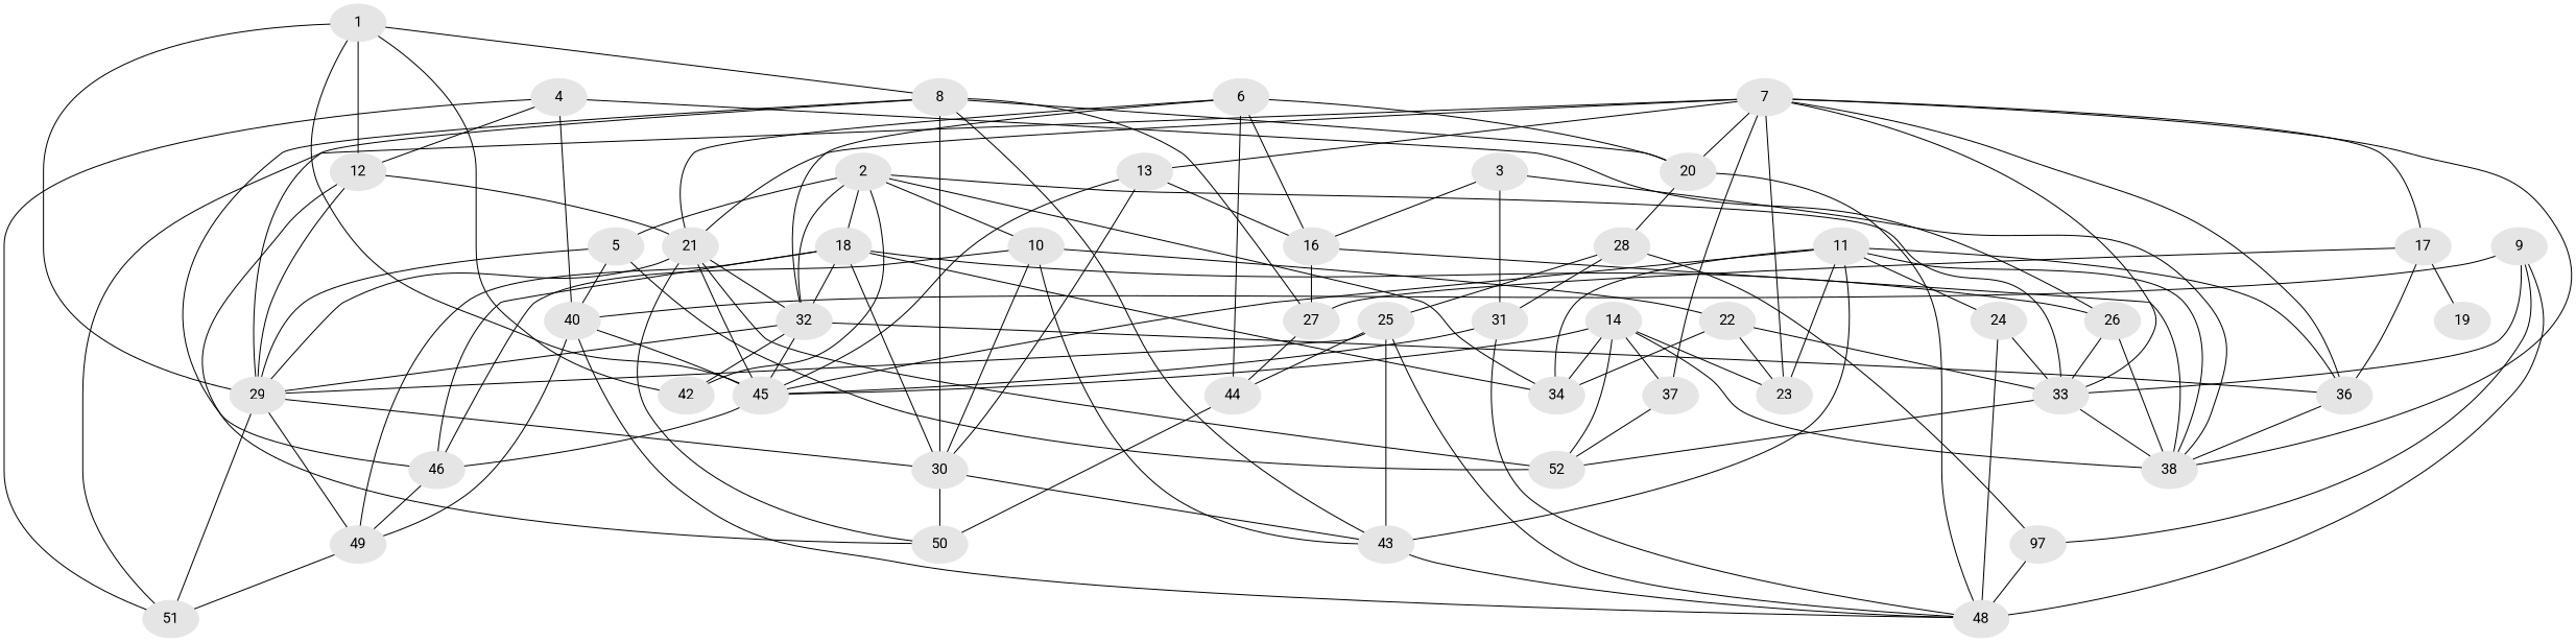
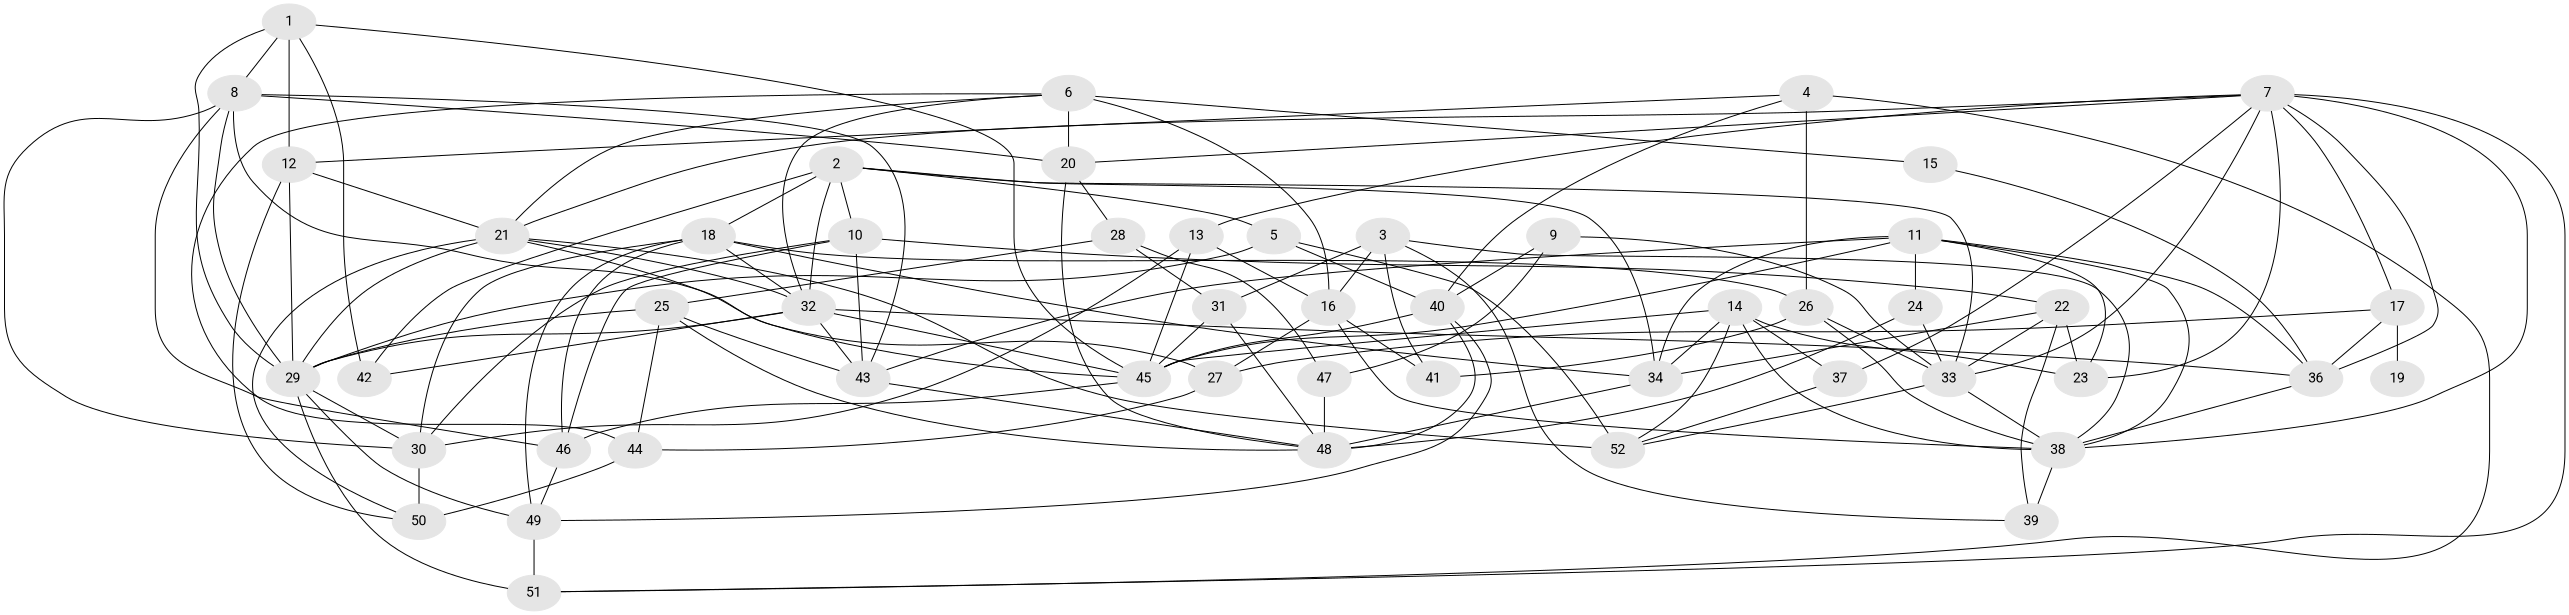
  graph {
    fontname=Roboto
    node [color=gray90 fontname=Roboto style=filled]
    edge [fontname=Roboto weight=1.0]
    1
    8
    12
    29
    42
    45
    20
    27
    30
    43
    46
    21
    50
    51
    49
    2
    5
    10
    18
    32
    33
    34
    40
    52
    22
    26
    36
    38
    3
    16
    31
+   39
+   41
    48
    4
    6
+   15
    44
    28
    7
    13
    17
    23
    37
    19
    9
-   47 [label=97]
+   47
    25
    11
    24
    14
    1 -- 8
    1 -- 12
    1 -- 29
    1 -- 42
    1 -- 45
    8 -- 29
    8 -- 20
    8 -- 27
    8 -- 30
    8 -- 43
    8 -- 46
    12 -- 29
    12 -- 21
    12 -- 50
    29 -- 30
    29 -- 51 [weight=2.0]
    29 -- 49
    45 -- 46
    20 -- 48
    20 -- 28
    27 -- 44
    30 -- 50 [weight=2.0]
    43 -- 48
    46 -- 49
    21 -- 29
    21 -- 45
    21 -- 50
    21 -- 32
    21 -- 52 [weight=2.0]
    49 -- 51
    2 -- 42
    2 -- 5
    2 -- 10
    2 -- 18 [weight=2.0]
    2 -- 32
    2 -- 33
    2 -- 34
    5 -- 29
    5 -- 40
    5 -- 52 [weight=2.0]
    10 -- 30
    10 -- 43
    10 -- 46
    10 -- 22
    18 -- 30
    18 -- 46
    18 -- 49
    18 -- 32
    18 -- 34
    18 -- 26
    32 -- 29
    32 -- 42
    32 -- 45
-   30 -- 43
+   32 -- 43
    32 -- 36
    33 -- 52
    33 -- 38
    40 -- 45
    40 -- 49
    40 -- 48
    22 -- 33
    22 -- 34
+   22 -- 39
    22 -- 23
    26 -- 33
    26 -- 38
+   26 -- 41
    36 -- 38
+   38 -- 39 [weight=2.0]
    3 -- 38
    3 -- 16
    3 -- 31
+   3 -- 39
+   3 -- 41
    16 -- 27
    16 -- 38
+   16 -- 41
    31 -- 45
    31 -- 48
    4 -- 12
    4 -- 51
    4 -- 40
    4 -- 26 [weight=2.0]
    6 -- 20
    6 -- 21
    6 -- 32
    6 -- 16
+   6 -- 15
    6 -- 44 [weight=2.0]
+   15 -- 36
    44 -- 50
    28 -- 31
    28 -- 47
    28 -- 25
    7 -- 20
    7 -- 21
    7 -- 51
    7 -- 33
    7 -- 36
    7 -- 38
    7 -- 13
    7 -- 17
    7 -- 23
    7 -- 37
    13 -- 45
    13 -- 30
    13 -- 16
    17 -- 27
    17 -- 36
    17 -- 19
    37 -- 52
    9 -- 33
    9 -- 40 [weight=2.0]
-   9 -- 48
+   34 -- 48
    9 -- 47
    47 -- 48 [weight=3.0]
    25 -- 29
    25 -- 43 [weight=2.0]
    25 -- 48
    25 -- 44
    11 -- 45
    11 -- 43
    11 -- 34
    11 -- 36
    11 -- 38
    11 -- 23
    11 -- 24
    24 -- 33
    24 -- 48 [weight=2.0]
    14 -- 45
    14 -- 34
    14 -- 52
    14 -- 38 [weight=2.0]
    14 -- 23
    14 -- 37
  }
